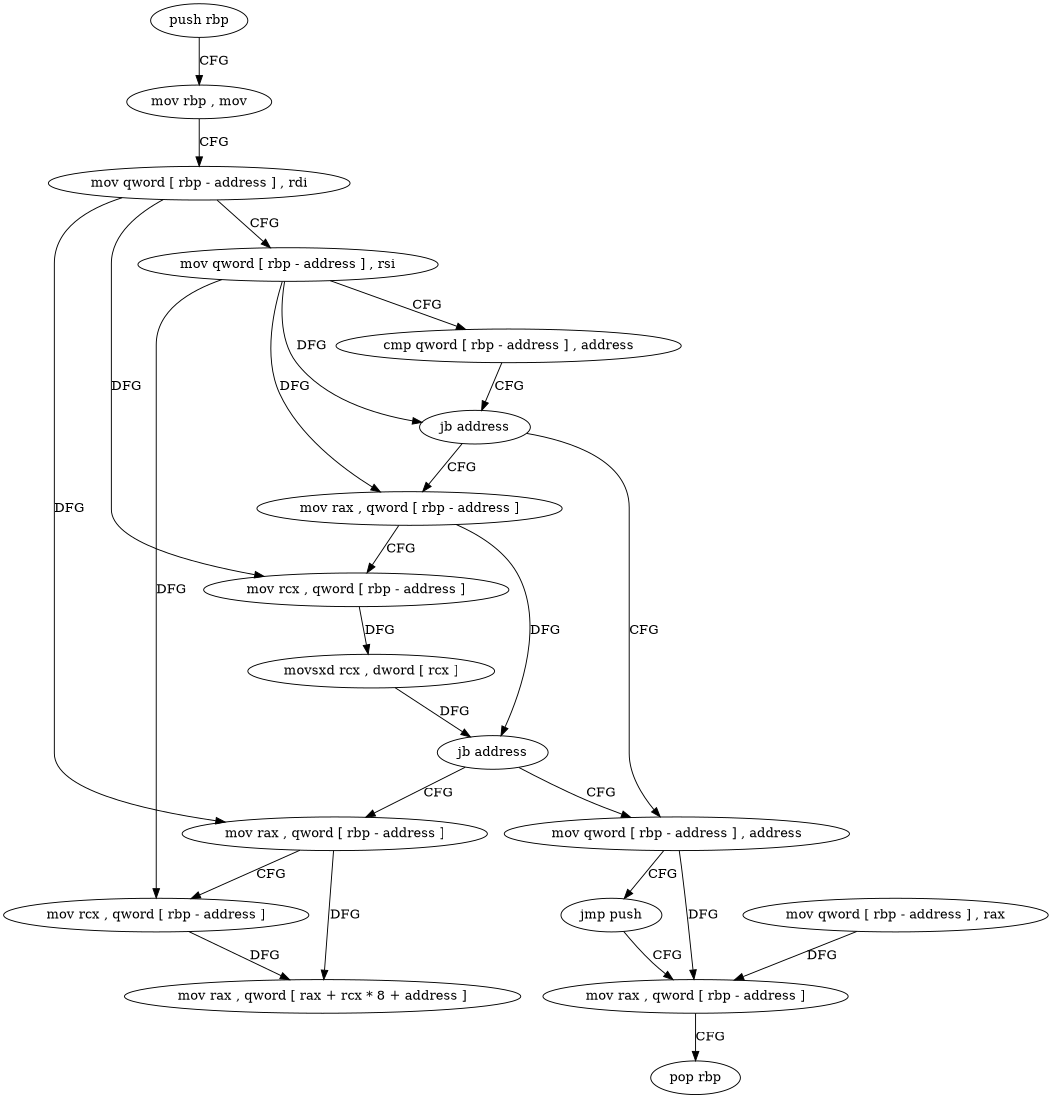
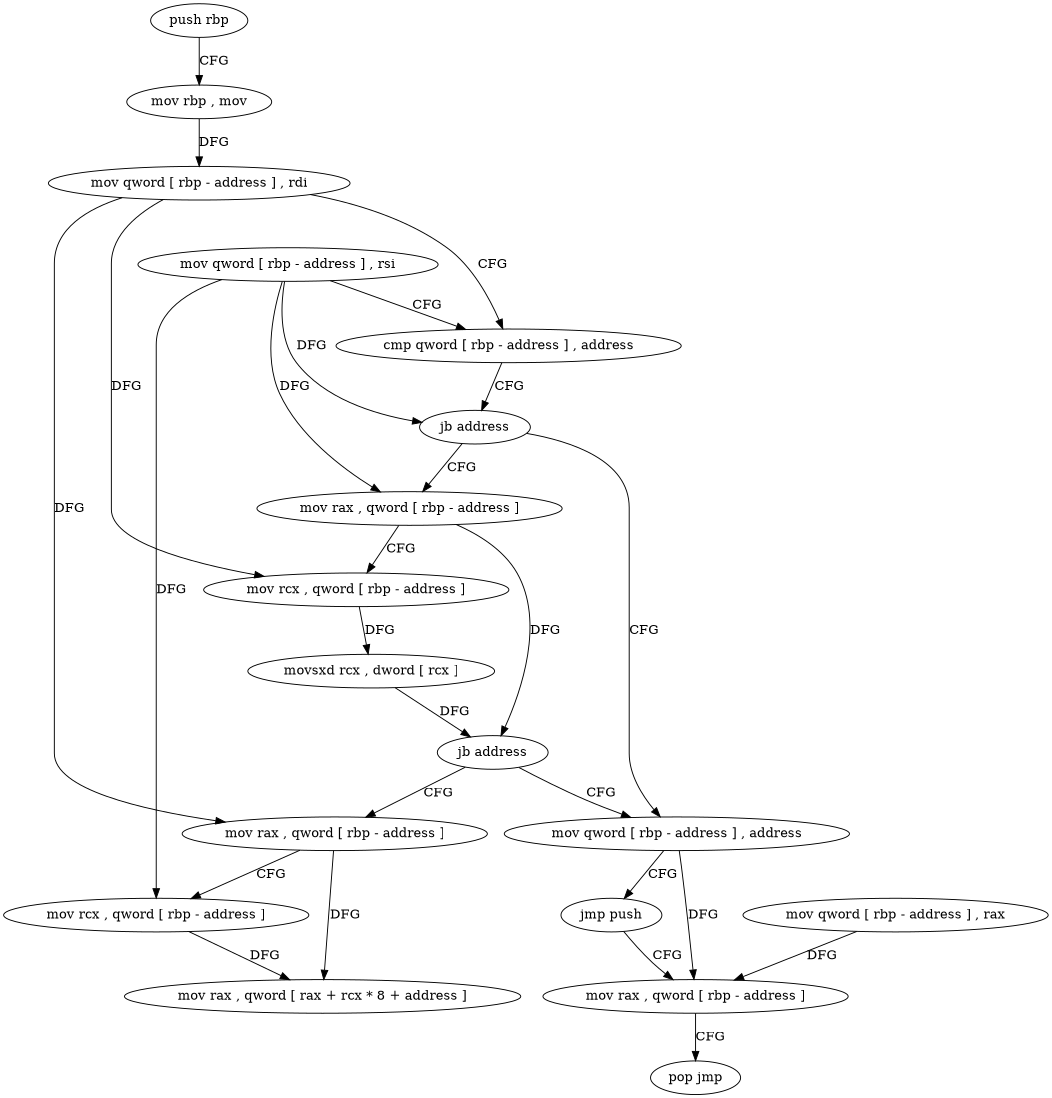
  digraph {
    n1 [label="push rbp"]
    n2 [label="mov rbp , mov"]
    n3 [label="mov qword [ rbp - address ] , rdi"]
    n4 [label="mov qword [ rbp - address ] , rsi"]
    n5 [label="mov rcx , qword [ rbp - address ]"]
    n6 [label="mov rax , qword [ rbp - address ]"]
    n7 [label="cmp qword [ rbp - address ] , address"]
    n8 [label="jb address"]
    n9 [label="mov rax , qword [ rbp - address ]"]
    n10 [label="mov rcx , qword [ rbp - address ]"]
    n11 [label="movsxd rcx , dword [ rcx ]"]
    n12 [label="mov rax , qword [ rax + rcx * 8 + address ]"]
    n13 [label="mov qword [ rbp - address ] , address"]
    n14 [label="jb address"]
    n15 [label="jmp push"]
    n16 [label="mov rax , qword [ rbp - address ]"]
-   n17 [label="pop rbp"]
+   n17 [label="pop jmp"]
    n18 [label="mov qword [ rbp - address ] , rax"]
    n1 -> n2 [label=CFG]
-   n2 -> n3 [label=CFG]
-   n3 -> n4 [label=CFG]
+   n2 -> n3 [label=DFG]
+   n3 -> n7 [label=CFG]
    n3 -> n5 [label=DFG]
    n3 -> n6 [label=DFG]
    n4 -> n7 [label=CFG]
    n4 -> n8 [label=DFG]
    n4 -> n9 [label=DFG]
    n4 -> n10 [label=DFG]
    n5 -> n11 [label=DFG]
    n6 -> n10 [label=CFG]
    n6 -> n12 [label=DFG]
    n7 -> n8 [label=CFG]
    n8 -> n9 [label=CFG]
    n8 -> n13 [label=CFG]
    n9 -> n5 [label=CFG]
    n9 -> n14 [label=DFG]
    n10 -> n12 [label=DFG]
    n11 -> n14 [label=DFG]
    n13 -> n15 [label=CFG]
    n13 -> n16 [label=DFG]
    n14 -> n6 [label=CFG]
    n14 -> n13 [label=CFG]
    n15 -> n16 [label=CFG]
    n16 -> n17 [label=CFG]
    n18 -> n16 [label=DFG]
  }
